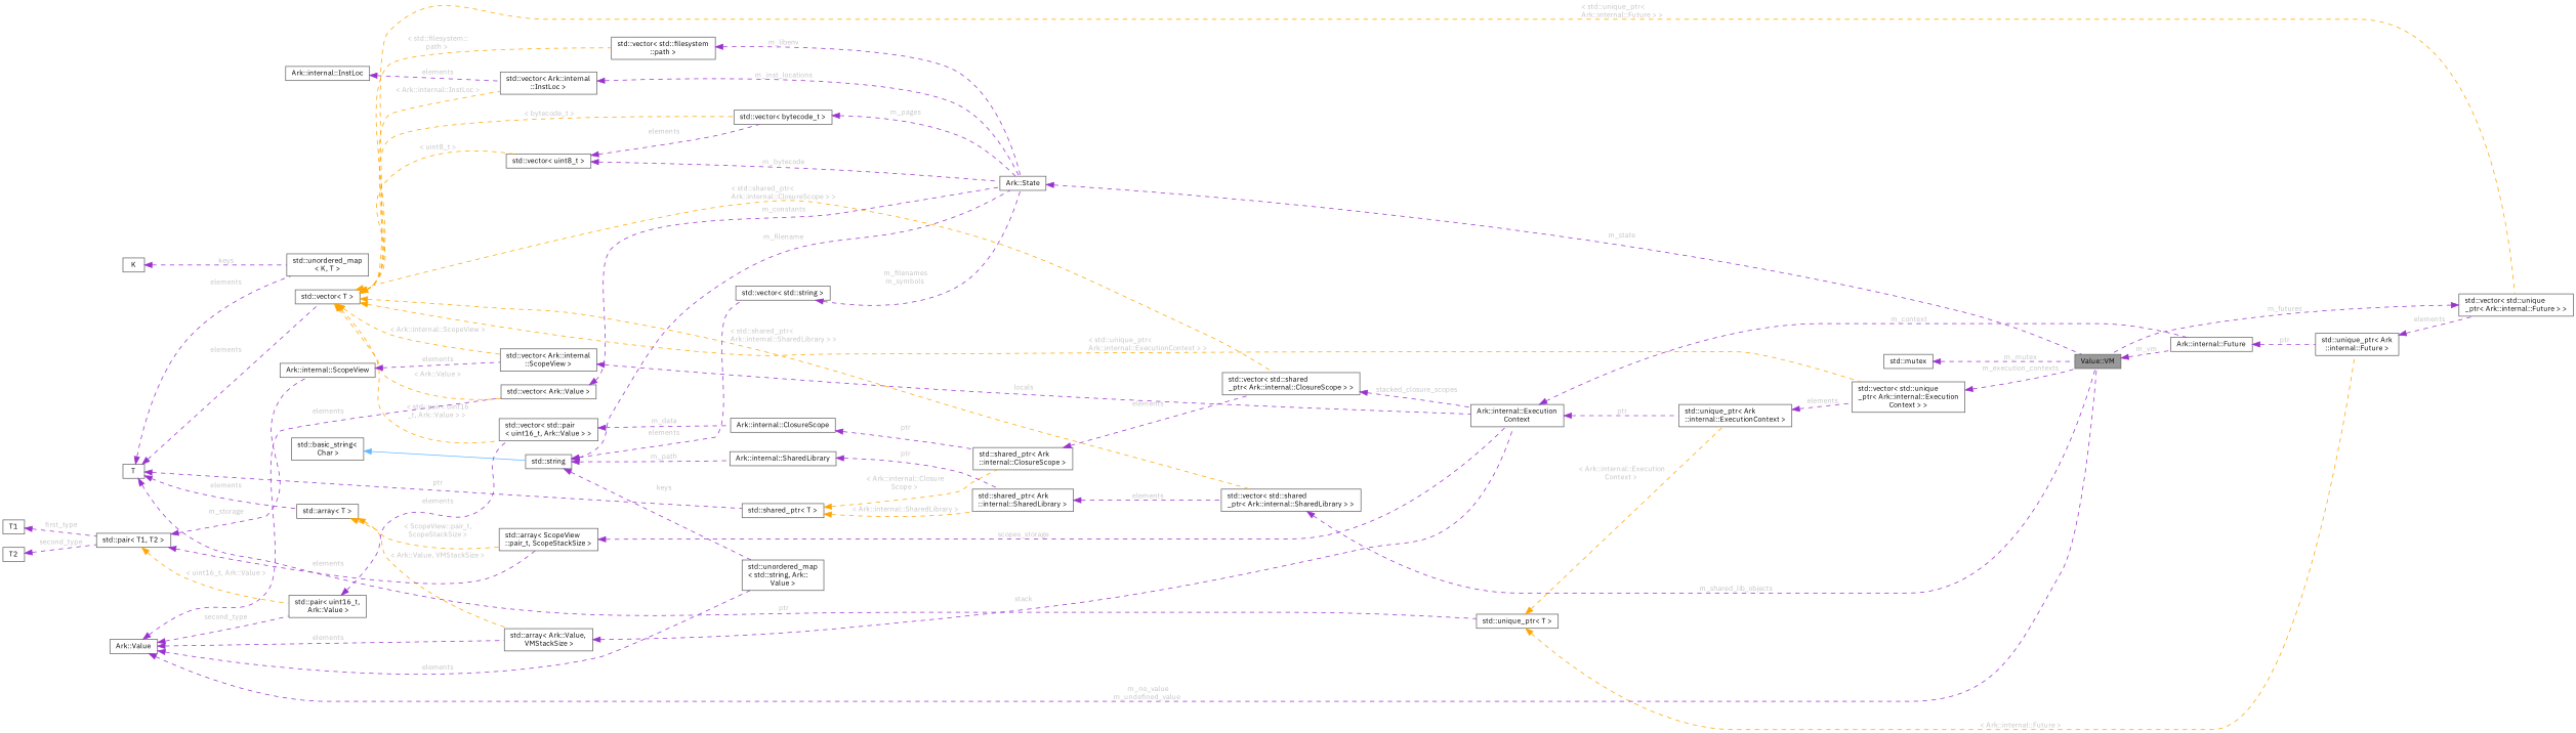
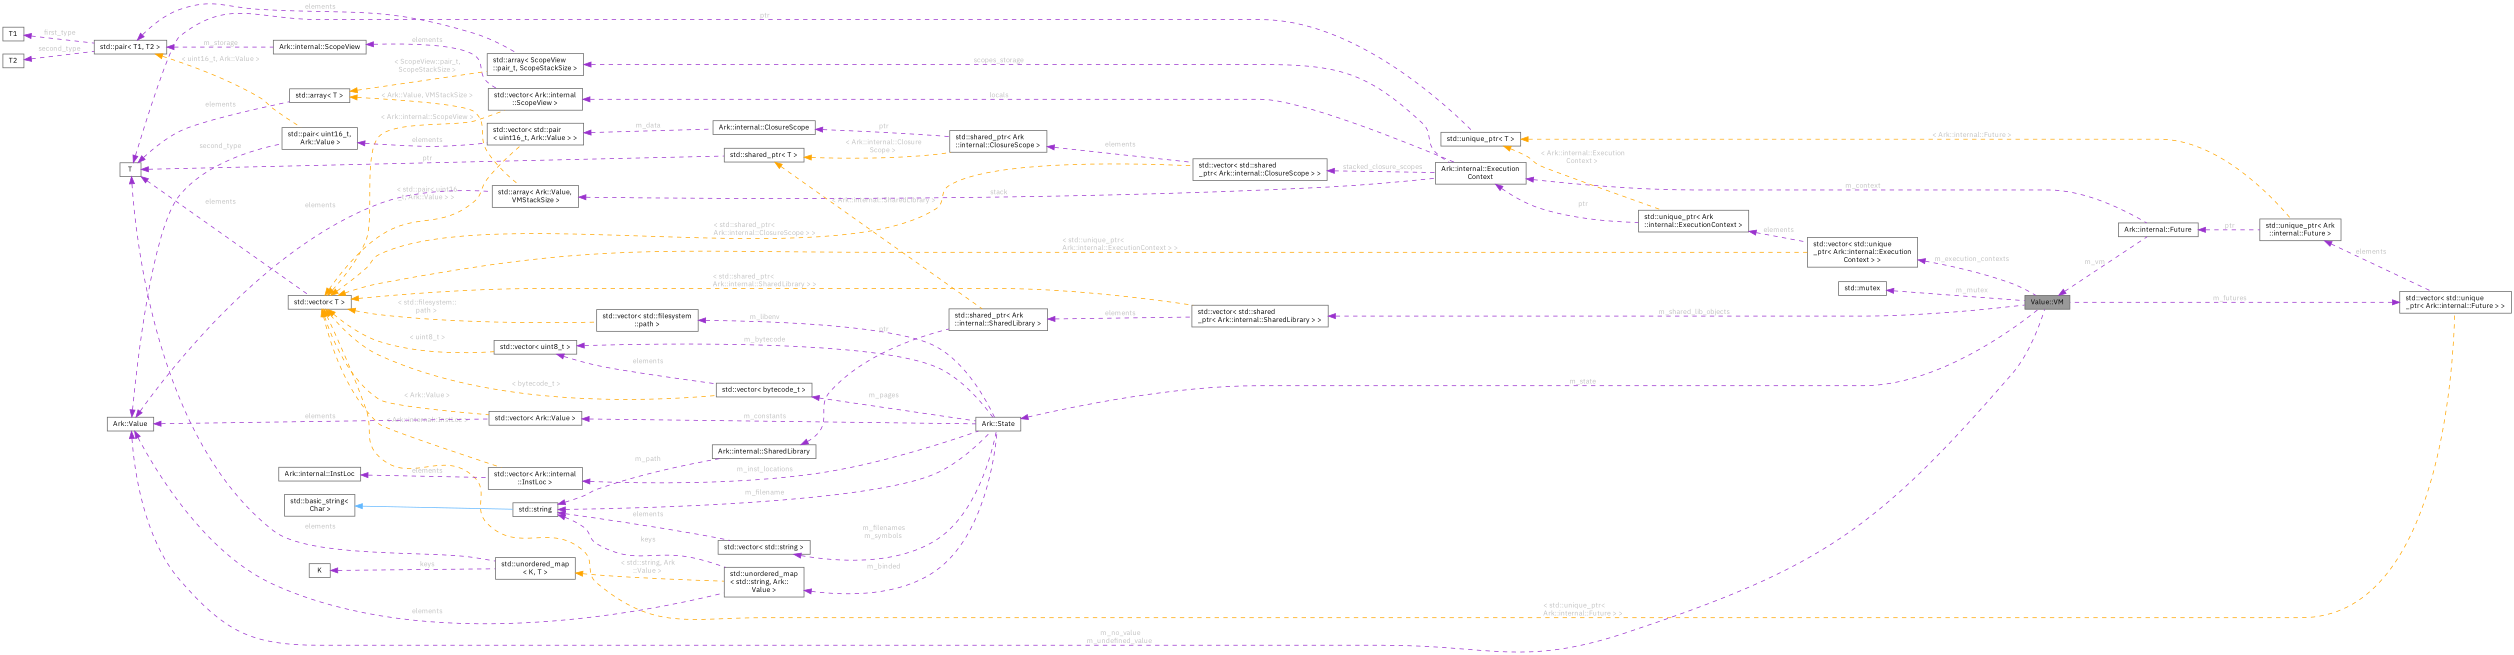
  digraph {
    fontname="IBM Plex Sans"
    rankdir=LR
    node [color=gray40 fillcolor=white fontname="IBM Plex Sans" fontsize=10 shape=box style=filled]
    edge [color=darkorchid3 dir=back fontcolor=grey fontname="IBM Plex Sans" fontsize=10 labelfontname=Helvetica labelfontsize=10 style=dashed]
    n1 [fillcolor=grey60 fontcolor=black height=0.2 label="Value::VM" width=0.4]
    n2 [height=0.2 label="Ark::internal::Future" width=0.4]
    n3 [height=0.2 label="std::unique_ptr\< Ark\l::internal::Future \>" width=0.4]
    n4 [height=0.2 label="Ark::State" width=0.4]
    n5 [height=0.2 label="std::vector\< uint8_t \>" width=0.4]
    n6 [height=0.2 label="std::vector\< bytecode_t \>" width=0.4]
    n7 [height=0.2 label="std::vector\< T \>" width=0.4]
    n8 [height=0.2 label="std::vector\< std::filesystem\l::path \>" width=0.4]
    n9 [height=0.2 label="std::vector\< Ark::Value \>" width=0.4]
    n10 [height=0.2 label="std::vector\< Ark::internal\l::InstLoc \>" width=0.4]
    n11 [height=0.2 label="std::vector\< std::unique\l_ptr\< Ark::internal::Execution\lContext \> \>" width=0.4]
    n12 [height=0.2 label="std::vector\< std::shared\l_ptr\< Ark::internal::ClosureScope \> \>" width=0.4]
    n13 [height=0.2 label="std::vector\< std::pair\l\< uint16_t, Ark::Value \> \>" width=0.4]
    n14 [height=0.2 label="std::vector\< Ark::internal\l::ScopeView \>" width=0.4]
    n15 [height=0.2 label="std::vector\< std::shared\l_ptr\< Ark::internal::SharedLibrary \> \>" width=0.4]
    n16 [height=0.2 label="std::vector\< std::unique\l_ptr\< Ark::internal::Future \> \>" width=0.4]
    n17 [height=0.2 label="std::vector\< std::string \>" width=0.4]
    n18 [height=0.2 label="Ark::internal::Execution\lContext" width=0.4]
    n19 [height=0.2 label="Ark::internal::ClosureScope" width=0.4]
    n20 [height=0.2 label=T width=0.4]
    n21 [height=0.2 label="std::unordered_map\l\< K, T \>" width=0.4]
    n22 [height=0.2 label="std::shared_ptr\< T \>" width=0.4]
    n23 [height=0.2 label="std::array\< T \>" width=0.4]
    n24 [height=0.2 label="std::unique_ptr\< T \>" width=0.4]
    n25 [height=0.2 label="std::unordered_map\l\< std::string, Ark::\lValue \>" width=0.4]
    n26 [height=0.2 label="std::shared_ptr\< Ark\l::internal::ClosureScope \>" width=0.4]
    n27 [height=0.2 label="std::shared_ptr\< Ark\l::internal::SharedLibrary \>" width=0.4]
    n28 [height=0.2 label="std::array\< Ark::Value,\l VMStackSize \>" width=0.4]
    n29 [height=0.2 label="std::array\< ScopeView\l::pair_t, ScopeStackSize \>" width=0.4]
    n30 [height=0.2 label="std::unique_ptr\< Ark\l::internal::ExecutionContext \>" width=0.4]
    n31 [height=0.2 label="std::string" width=0.4]
    n32 [height=0.2 label="Ark::internal::SharedLibrary" width=0.4]
    n33 [height=0.2 label="std::basic_string\<\l Char \>" width=0.4]
    n34 [height=0.2 label="Ark::Value" width=0.4]
    n35 [height=0.2 label="std::pair\< uint16_t,\l Ark::Value \>" width=0.4]
    n36 [height=0.2 label="Ark::internal::InstLoc" width=0.4]
    n37 [height=0.2 label=K width=0.4]
    n38 [height=0.2 label="std::pair\< T1, T2 \>" width=0.4]
    n39 [height=0.2 label="Ark::internal::ScopeView" width=0.4]
    n40 [height=0.2 label=T1 width=0.4]
    n41 [height=0.2 label=T2 width=0.4]
    n42 [height=0.2 label="std::mutex" width=0.4]
    n1 -> n2 [label=" m_vm"]
    n2 -> n3 [label=" ptr"]
    n3 -> n16 [label=" elements"]
    n4 -> n1 [label=" m_state"]
    n5 -> n4 [label=" m_bytecode"]
    n5 -> n6 [label=" elements"]
    n6 -> n4 [label=" m_pages"]
    n7 -> n5 [color=orange label=" \< uint8_t \>"]
    n7 -> n6 [color=orange label=" \< bytecode_t \>"]
    n7 -> n8 [color=orange label=" \< std::filesystem::\lpath \>"]
    n7 -> n9 [color=orange label=" \< Ark::Value \>"]
    n7 -> n10 [color=orange label=" \< Ark::internal::InstLoc \>"]
    n7 -> n11 [color=orange label=" \< std::unique_ptr\<\l Ark::internal::ExecutionContext \> \>"]
    n7 -> n12 [color=orange label=" \< std::shared_ptr\<\l Ark::internal::ClosureScope \> \>"]
    n7 -> n13 [color=orange label=" \< std::pair\< uint16\l_t, Ark::Value \> \>"]
    n7 -> n14 [color=orange label=" \< Ark::internal::ScopeView \>"]
    n7 -> n15 [color=orange label=" \< std::shared_ptr\<\l Ark::internal::SharedLibrary \> \>"]
    n7 -> n16 [color=orange label=" \< std::unique_ptr\<\l Ark::internal::Future \> \>"]
    n8 -> n4 [label=" m_libenv"]
    n9 -> n4 [label=" m_constants"]
    n10 -> n4 [label=" m_inst_locations"]
    n11 -> n1 [label=" m_execution_contexts"]
    n12 -> n18 [label=" stacked_closure_scopes"]
    n13 -> n19 [label=" m_data"]
    n14 -> n18 [label=" locals"]
    n15 -> n1 [label=" m_shared_lib_objects"]
    n16 -> n1 [label=" m_futures"]
    n17 -> n4 [label=" m_filenames\nm_symbols"]
    n18 -> n2 [label=" m_context"]
    n18 -> n30 [label=" ptr"]
    n19 -> n26 [label=" ptr"]
    n20 -> n7 [label=" elements"]
    n20 -> n21 [label=" elements"]
    n20 -> n22 [label=" ptr"]
    n20 -> n23 [label=" elements"]
    n20 -> n24 [label=" ptr"]
+   n21 -> n25 [color=orange label=" \< std::string, Ark\l::Value \>"]
    n22 -> n26 [color=orange label=" \< Ark::internal::Closure\lScope \>"]
    n22 -> n27 [color=orange label=" \< Ark::internal::SharedLibrary \>"]
    n23 -> n28 [color=orange label=" \< Ark::Value, VMStackSize \>"]
    n23 -> n29 [color=orange label=" \< ScopeView::pair_t,\l ScopeStackSize \>"]
    n24 -> n3 [color=orange label=" \< Ark::internal::Future \>"]
    n24 -> n30 [color=orange label=" \< Ark::internal::Execution\lContext \>"]
+   n25 -> n4 [label=" m_binded"]
    n26 -> n12 [label=" elements"]
    n27 -> n15 [label=" elements"]
    n28 -> n18 [label=" stack"]
    n29 -> n18 [label=" scopes_storage"]
    n30 -> n11 [label=" elements"]
    n31 -> n4 [label=" m_filename"]
    n31 -> n17 [label=" elements"]
    n31 -> n25 [label=" keys"]
    n31 -> n32 [label=" m_path"]
    n32 -> n27 [label=" ptr"]
    n33 -> n31 [color=steelblue1 style=solid fontcolor=""]
    n34 -> n1 [label=" m_no_value\nm_undefined_value"]
    n34 -> n9 [label=" elements"]
    n34 -> n25 [label=" elements"]
    n34 -> n28 [label=" elements"]
    n34 -> n35 [label=" second_type"]
    n35 -> n13 [label=" elements"]
    n36 -> n10 [label=" elements"]
    n37 -> n21 [label=" keys"]
    n38 -> n29 [label=" elements"]
    n38 -> n35 [color=orange label=" \< uint16_t, Ark::Value \>"]
    n38 -> n39 [label=" m_storage"]
    n39 -> n14 [label=" elements"]
    n40 -> n38 [label=" first_type"]
    n41 -> n38 [label=" second_type"]
    n42 -> n1 [label=" m_mutex"]
  }
